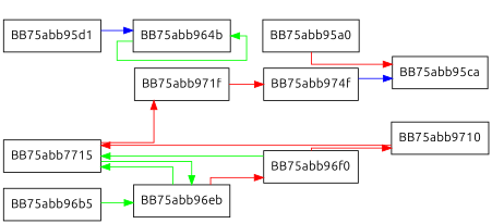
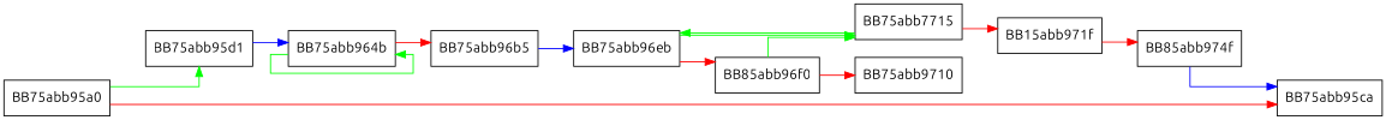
  digraph {
    fontname=Ubuntu
    rankdir=LR
    splines=ortho
    node [fontname=Ubuntu shape=box]
    edge [color=red fontname=Ubuntu]
    BB75abb95a0
    BB75abb95d1
    BB75abb95ca
    n4 [label=BB75abb964b]
    BB75abb96b5
-   BB75abb974f
+   BB75abb974f [label=BB85abb974f]
    BB75abb96eb
    n8 [label=BB75abb7715]
-   BB75abb96f0
-   BB75abb971f
+   BB75abb96f0 [label=BB85abb96f0]
+   BB75abb971f [label=BB15abb971f]
    BB75abb9710
+   BB75abb95a0 -> BB75abb95d1 [color=green]
    BB75abb95a0 -> BB75abb95ca
    BB75abb95d1 -> n4 [color=blue]
    n4 -> n4 [color=green]
-   BB75abb96b5 -> BB75abb96eb [color=green]
+   n4 -> BB75abb96b5
+   BB75abb96b5 -> BB75abb96eb [color=blue]
    BB75abb974f -> BB75abb95ca [color=blue]
    BB75abb96eb -> n8 [color=green]
    BB75abb96eb -> BB75abb96f0
    n8 -> BB75abb96eb [color=green]
    n8 -> BB75abb971f
    BB75abb96f0 -> n8 [color=green]
    BB75abb96f0 -> BB75abb9710
    BB75abb971f -> BB75abb974f
-   BB75abb9710 -> n8
  }
